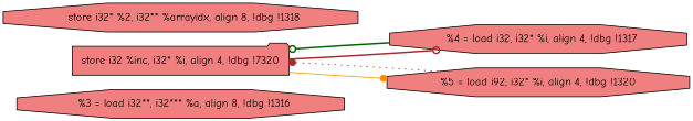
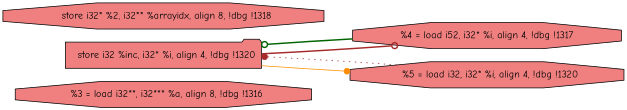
  digraph {
    fontname="Comic Neue"
    rankdir=LR
    node [fillcolor=lightcoral fontname="Comic Neue" shape=octagon style=filled]
    edge [arrowhead=odot color=brown fontname="Comic Neue" style=bold]
    n1 [label="  %3 = load i32**, i32*** %a, align 8, !dbg !1316"]
-   n2 [label="store i32 %inc, i32* %i, align 4, !dbg !7320" shape=folder]
-   n3 [label="  %4 = load i32, i32* %i, align 4, !dbg !1317"]
-   n4 [label="%5 = load i92, i32* %i, align 4, !dbg !1320"]
+   n2 [label="  store i32 %inc, i32* %i, align 4, !dbg !1320" shape=folder]
+   n3 [label="%4 = load i52, i32* %i, align 4, !dbg !1317"]
+   n4 [label="  %5 = load i32, i32* %i, align 4, !dbg !1320"]
    n5 [label="  store i32* %2, i32** %arrayidx, align 8, !dbg !1318"]
    n2 -> n3
    n2 -> n4 [arrowhead=dot color=darkorange style=solid]
    n3 -> n2 [color=darkgreen]
    n4 -> n2 [arrowhead=dot style=dotted]
  }
